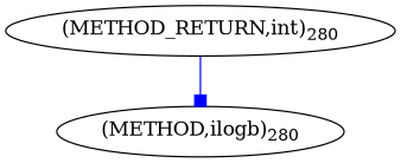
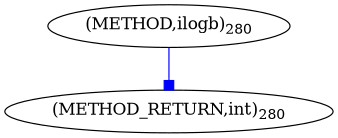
  digraph {
    n1 [label=<(METHOD,ilogb)<SUB>280</SUB>>]
    n2 [label=<(METHOD_RETURN,int)<SUB>280</SUB>>]
-   n2 -> n1 [color=blue style=solid arrowhead=box]
+   n1 -> n2 [color=blue style=solid arrowhead=box]
  }
